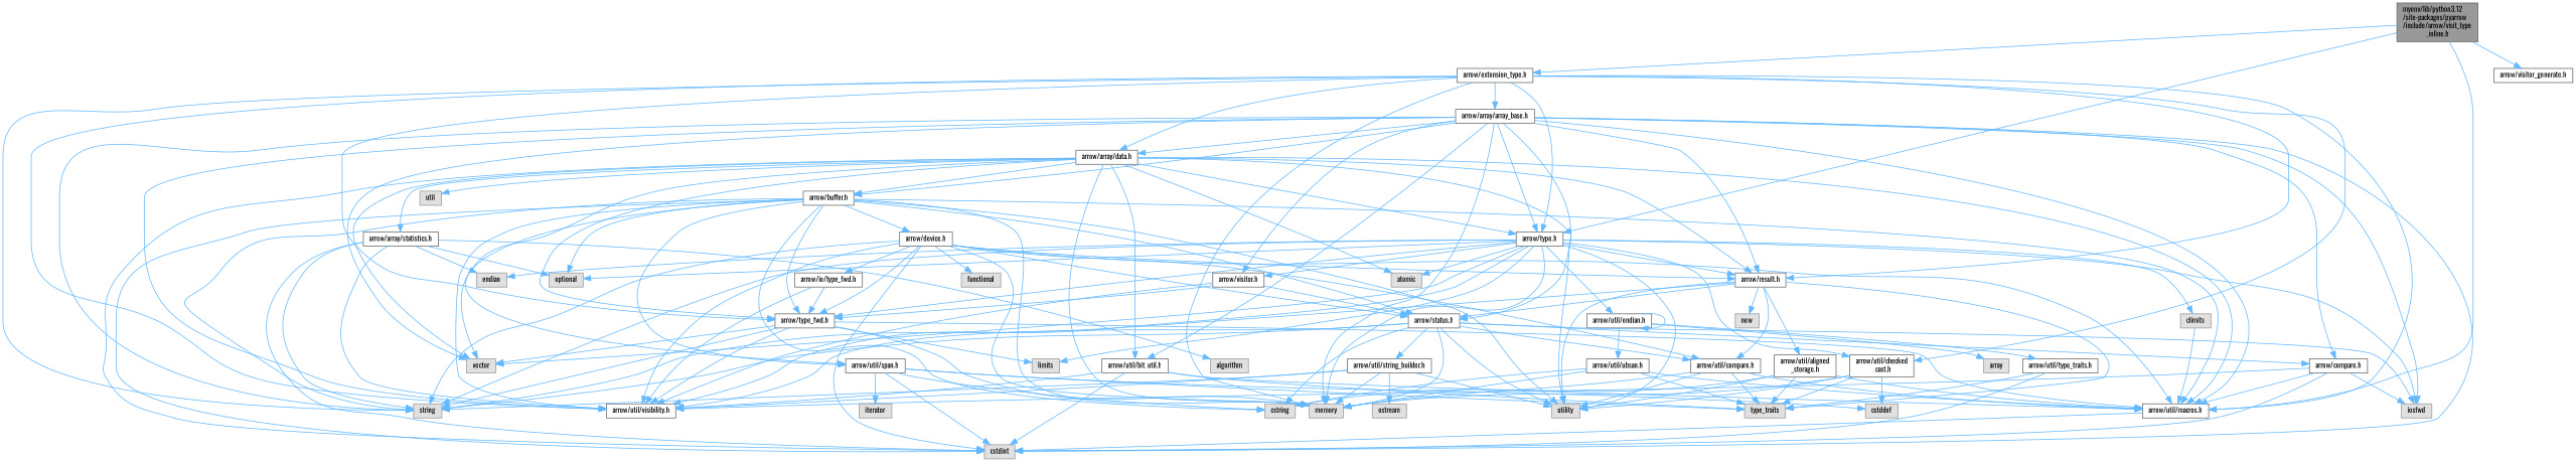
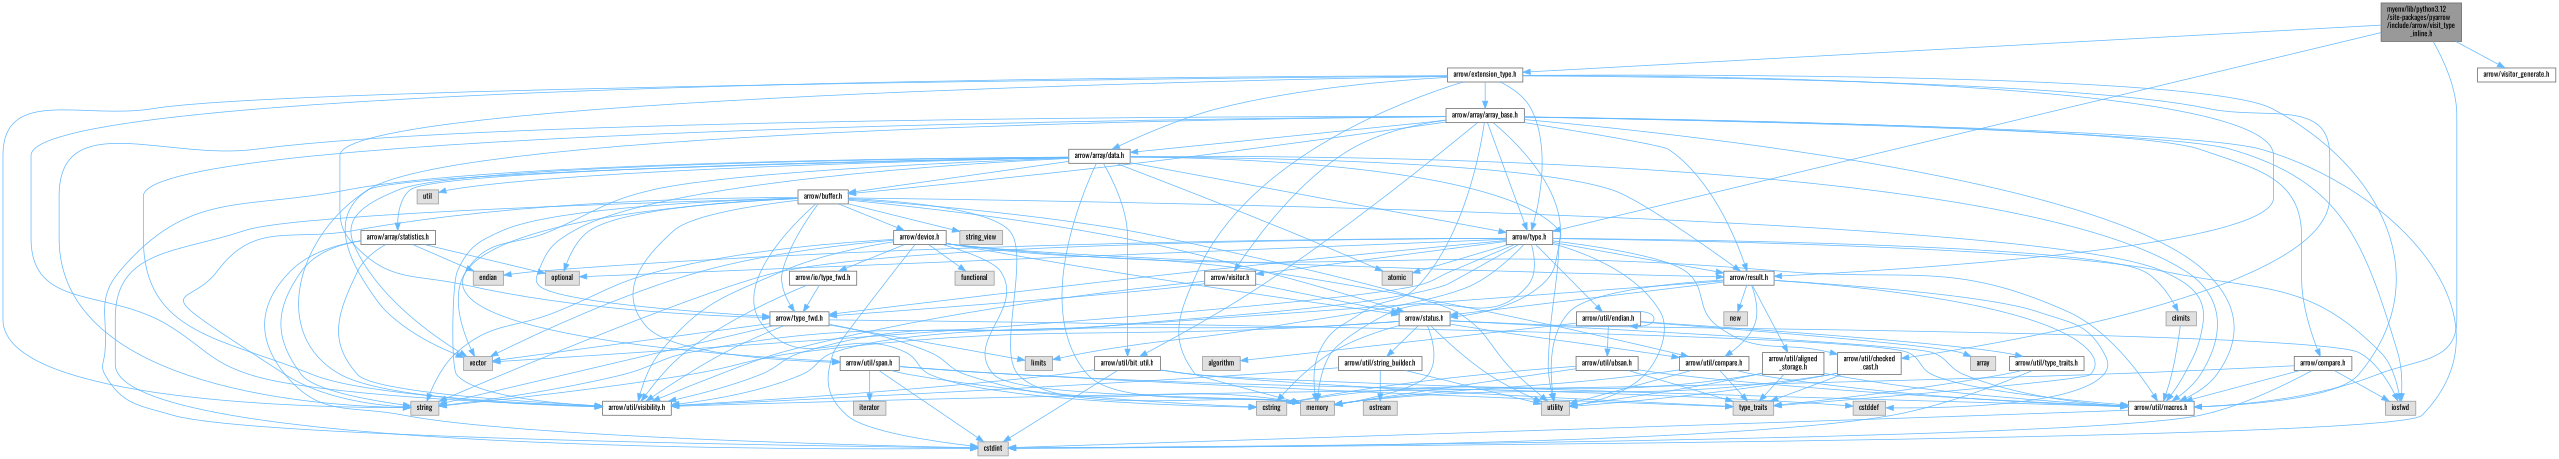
  digraph {
    fontname=Oswald
    node [color=grey40 fillcolor=white fontname=Oswald fontsize=10 shape=box style=filled]
    edge [color=steelblue1 fontname=Oswald fontsize=10 labelfontname=Helvetica labelfontsize=10 style=solid]
    n1 [color=gray40 fillcolor=grey60 fontcolor=black height=0.2 label="myenv/lib/python3.12\l/site-packages/pyarrow\l/include/arrow/visit_type\l_inline.h" width=0.4]
    n2 [height=0.2 label="arrow/extension_type.h" width=0.4]
    n3 [height=0.2 label="arrow/util/macros.h" width=0.4]
    n4 [height=0.2 label="arrow/type.h" width=0.4]
    n5 [height=0.2 label="arrow/visitor_generate.h" width=0.4]
    n6 [color=grey60 fillcolor="#E0E0E0" height=0.2 label=memory width=0.4]
    n7 [color=grey60 fillcolor="#E0E0E0" height=0.2 label=string width=0.4]
    n8 [height=0.2 label="arrow/array/array_base.h" width=0.4]
    n9 [height=0.2 label="arrow/array/data.h" width=0.4]
    n10 [height=0.2 label="arrow/util/visibility.h" width=0.4]
    n11 [height=0.2 label="arrow/type_fwd.h" width=0.4]
    n12 [height=0.2 label="arrow/result.h" width=0.4]
    n13 [height=0.2 label="arrow/util/checked\l_cast.h" width=0.4]
    n14 [color=grey60 fillcolor="#E0E0E0" height=0.2 label=cstdint width=0.4]
    n15 [color=grey60 fillcolor="#E0E0E0" height=0.2 label=iosfwd width=0.4]
    n16 [color=grey60 fillcolor="#E0E0E0" height=0.2 label=vector width=0.4]
    n17 [height=0.2 label="arrow/visitor.h" width=0.4]
    n18 [color=grey60 fillcolor="#E0E0E0" height=0.2 label=atomic width=0.4]
    n19 [color=grey60 fillcolor="#E0E0E0" height=0.2 label=utility width=0.4]
    n20 [color=grey60 fillcolor="#E0E0E0" height=0.2 label=optional width=0.4]
    n21 [color=grey60 fillcolor="#E0E0E0" height=0.2 label=endian width=0.4]
    n22 [color=grey60 fillcolor="#E0E0E0" height=0.2 label=limits width=0.4]
    n23 [color=grey60 fillcolor="#E0E0E0" height=0.2 label=climits width=0.4]
    n24 [height=0.2 label="arrow/util/endian.h" width=0.4]
    n25 [height=0.2 label="arrow/status.h" width=0.4]
    n26 [height=0.2 label="arrow/buffer.h" width=0.4]
    n27 [height=0.2 label="arrow/util/bit_util.h" width=0.4]
    n28 [height=0.2 label="arrow/compare.h" width=0.4]
    n29 [color=grey60 fillcolor="#E0E0E0" height=0.2 label=util width=0.4]
    n30 [height=0.2 label="arrow/array/statistics.h" width=0.4]
    n31 [height=0.2 label="arrow/util/span.h" width=0.4]
    n32 [height=0.2 label="arrow/util/compare.h" width=0.4]
    n33 [color=grey60 fillcolor="#E0E0E0" height=0.2 label=cstddef width=0.4]
    n34 [color=grey60 fillcolor="#E0E0E0" height=0.2 label=new width=0.4]
    n35 [color=grey60 fillcolor="#E0E0E0" height=0.2 label=type_traits width=0.4]
    n36 [height=0.2 label="arrow/util/aligned\l_storage.h" width=0.4]
    n37 [color=grey60 fillcolor="#E0E0E0" height=0.2 label=cstring width=0.4]
    n38 [height=0.2 label="arrow/util/string_builder.h" width=0.4]
+   n39 [color=grey60 fillcolor="#E0E0E0" height=0.2 label=string_view width=0.4]
    n40 [height=0.2 label="arrow/device.h" width=0.4]
    n41 [color=grey60 fillcolor="#E0E0E0" height=0.2 label=iterator width=0.4]
    n42 [color=grey60 fillcolor="#E0E0E0" height=0.2 label=functional width=0.4]
    n43 [height=0.2 label="arrow/io/type_fwd.h" width=0.4]
    n44 [color=grey60 fillcolor="#E0E0E0" height=0.2 label=ostream width=0.4]
    n45 [color=grey60 fillcolor="#E0E0E0" height=0.2 label=algorithm width=0.4]
    n46 [color=grey60 fillcolor="#E0E0E0" height=0.2 label=array width=0.4]
    n47 [height=0.2 label="arrow/util/type_traits.h" width=0.4]
    n48 [height=0.2 label="arrow/util/ubsan.h" width=0.4]
    n1 -> n2
    n1 -> n3
    n1 -> n4
    n1 -> n5
    n2 -> n3
    n2 -> n4
    n2 -> n6
    n2 -> n7
    n2 -> n8
    n2 -> n9
    n2 -> n10
    n2 -> n11
    n2 -> n12
    n2 -> n13
    n3 -> n14
    n4 -> n6
    n4 -> n7
    n4 -> n10
    n4 -> n11
    n4 -> n12
    n4 -> n13
    n4 -> n15
    n4 -> n16
    n4 -> n17
    n4 -> n18
    n4 -> n19
    n4 -> n20
    n4 -> n21
    n4 -> n22
    n4 -> n23
    n4 -> n24
    n8 -> n3
    n8 -> n4
    n8 -> n6
    n8 -> n7
    n8 -> n9
    n8 -> n10
    n8 -> n12
    n8 -> n14
    n8 -> n15
    n8 -> n16
    n8 -> n17
    n8 -> n25
    n8 -> n26
    n8 -> n27
    n8 -> n28
    n9 -> n3
    n9 -> n4
    n9 -> n6
+   n9 -> n10
    n9 -> n11
    n9 -> n12
    n9 -> n14
    n9 -> n16
    n9 -> n18
    n9 -> n19
    n9 -> n26
    n9 -> n27
    n9 -> n29
    n9 -> n30
    n9 -> n31
    n11 -> n3
    n11 -> n6
    n11 -> n7
    n11 -> n10
    n11 -> n16
    n11 -> n22
    n12 -> n7
    n12 -> n19
    n12 -> n25
    n12 -> n32
-   n13 -> n33
+   n12 -> n33
    n12 -> n34
    n12 -> n35
    n12 -> n36
    n13 -> n6
    n13 -> n19
    n13 -> n35
    n17 -> n10
    n17 -> n11
    n17 -> n25
    n23 -> n3
    n24 -> n24
-   n30 -> n45
+   n24 -> n45
    n24 -> n46
    n24 -> n47
    n24 -> n48
-   n25 -> n28
+   n25 -> n3
    n25 -> n6
    n25 -> n7
    n25 -> n10
    n25 -> n15
    n25 -> n19
    n25 -> n32
    n25 -> n37
    n25 -> n38
    n26 -> n3
    n26 -> n6
    n26 -> n7
    n26 -> n10
    n26 -> n11
    n26 -> n14
    n26 -> n16
    n26 -> n19
    n26 -> n20
    n26 -> n25
    n26 -> n31
    n26 -> n37
+   n26 -> n39
    n26 -> n40
    n27 -> n3
    n27 -> n10
    n27 -> n14
    n27 -> n35
    n28 -> n3
    n28 -> n10
    n28 -> n14
    n28 -> n15
    n30 -> n7
    n30 -> n10
    n30 -> n14
    n30 -> n20
    n30 -> n21
    n31 -> n14
    n31 -> n33
    n31 -> n35
    n31 -> n37
    n31 -> n41
    n32 -> n3
    n32 -> n6
    n32 -> n19
    n32 -> n35
    n36 -> n3
    n36 -> n19
    n36 -> n35
    n36 -> n37
-   n38 -> n6
-   n38 -> n7
    n38 -> n10
    n38 -> n19
    n38 -> n44
    n40 -> n3
    n40 -> n6
    n40 -> n7
    n40 -> n10
-   n40 -> n11
+   n40 -> n16
    n40 -> n12
    n40 -> n14
    n40 -> n25
    n40 -> n32
    n40 -> n42
    n40 -> n43
    n43 -> n10
    n43 -> n11
    n47 -> n14
    n47 -> n35
    n48 -> n3
    n48 -> n6
    n48 -> n35
    n48 -> n37
  }
